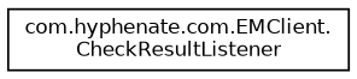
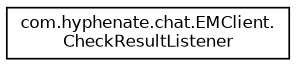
  digraph {
    rankdir=LR
-   n1 [color=black fillcolor=white fontname=Helvetica fontsize=10 height=0.2 label="com.hyphenate.com.EMClient.\lCheckResultListener" shape=record style=filled width=0.4]
+   n1 [color=black fillcolor=white fontname=Helvetica fontsize=10 height=0.2 label="com.hyphenate.chat.EMClient.\lCheckResultListener" shape=record style=filled width=0.4]
  }
